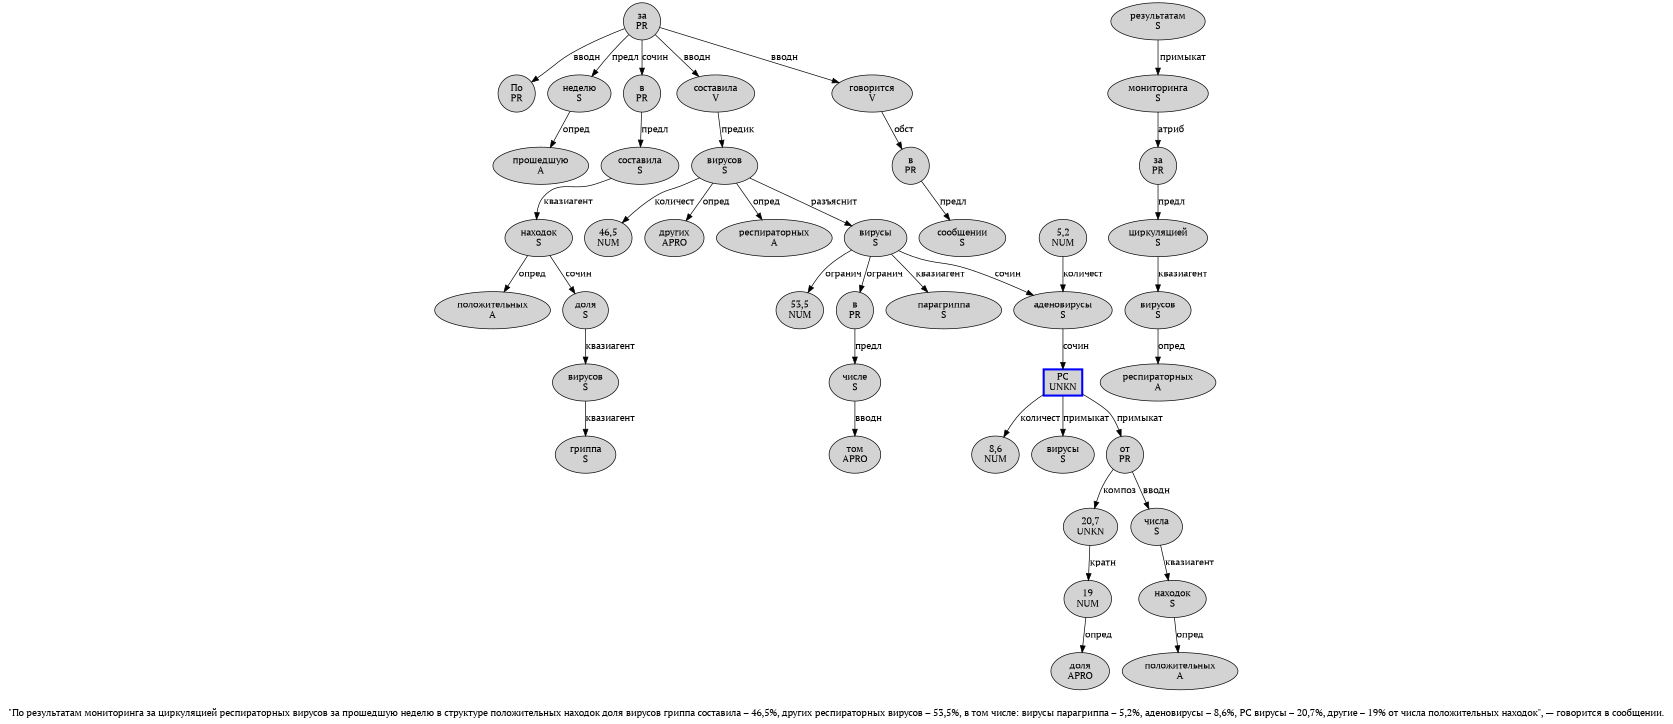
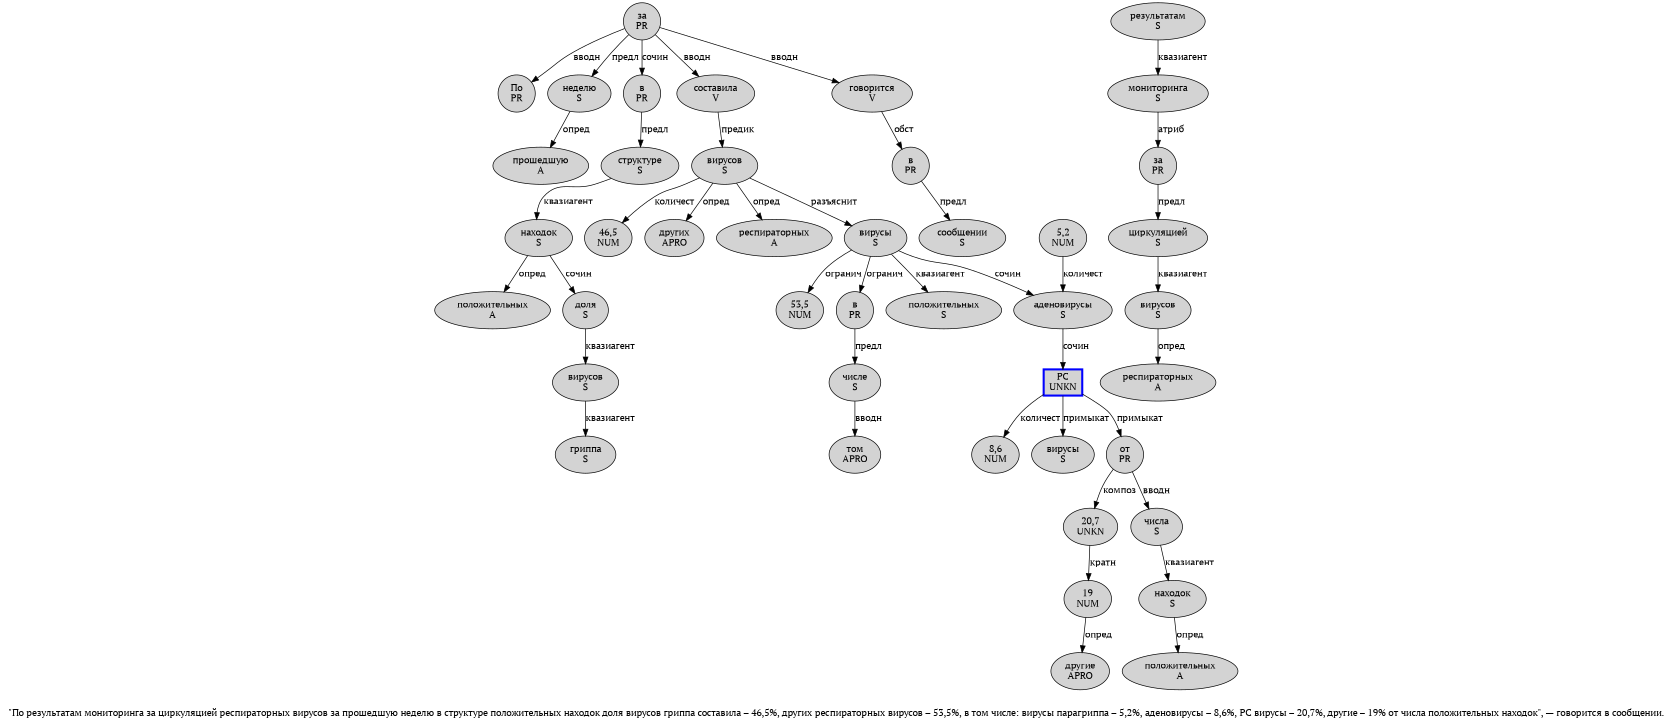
  digraph {
    fontname="PT Serif"
    label="\"По результатам мониторинга за циркуляцией респираторных вирусов за прошедшую неделю в структуре положительных находок доля вирусов гриппа составила – 46,5%, других респираторных вирусов – 53,5%, в том числе: вирусы парагриппа – 5,2%, аденовирусы – 8,6%, РС вирусы – 20,7%, другие – 19% от числа положительных находок\", — говорится в сообщении."
    node [fillcolor=lightgray fontname="PT Serif" penwidth=1 shape=ellipse style=filled]
    edge [fontname="PT Serif"]
    n1 [label="По\nPR"]
    n2 [label="результатам\nS"]
    n3 [label="мониторинга\nS"]
    n4 [label="за\nPR"]
    n5 [label="циркуляцией\nS"]
    n6 [label="вирусов\nS"]
    n7 [label="респираторных\nA"]
    n8 [label="за\nPR"]
    n9 [label="неделю\nS"]
    n10 [label="в\nPR"]
    n11 [label="составила\nV"]
    n12 [label="говорится\nV"]
    n13 [label="прошедшую\nA"]
-   n14 [label="составила\nS"]
+   n14 [label="структуре\nS"]
    n15 [label="вирусов\nS"]
    n16 [label="в\nPR"]
    n17 [label="находок\nS"]
    n18 [label="положительных\nA"]
    n19 [label="доля\nS"]
    n20 [label="вирусов\nS"]
    n21 [label="гриппа\nS"]
    n22 [label="46,5\nNUM"]
    n23 [label="других\nAPRO"]
    n24 [label="респираторных\nA"]
    n25 [label="вирусы\nS"]
    n26 [label="53,5\nNUM"]
    n27 [label="в\nPR"]
-   n28 [label="парагриппа\nS"]
+   n28 [label="положительных\nS"]
    n29 [label="аденовирусы\nS"]
    n30 [label="числе\nS"]
    n31 [label="том\nAPRO"]
    n32 [color=blue label="РС\nUNKN" penwidth=3 shape=box]
    n33 [label="5,2\nNUM"]
    n34 [label="8,6\nNUM"]
    n35 [label="вирусы\nS"]
    n36 [label="от\nPR"]
    n37 [label="20,7\nUNKN"]
    n38 [label="числа\nS"]
    n39 [label="19\nNUM"]
-   n40 [label="доля\nAPRO"]
+   n40 [label="другие\nAPRO"]
    n41 [label="находок\nS"]
    n42 [label="положительных\nA"]
    n43 [label="сообщении\nS"]
-   n2 -> n3 [label="примыкат"]
+   n2 -> n3 [label="квазиагент"]
    n3 -> n4 [label="атриб"]
    n4 -> n5 [label="предл"]
    n5 -> n6 [label="квазиагент"]
    n6 -> n7 [label="опред"]
    n8 -> n1 [label="вводн"]
    n8 -> n9 [label="предл"]
    n8 -> n10 [label="сочин"]
    n8 -> n11 [label="вводн"]
    n8 -> n12 [label="вводн"]
    n9 -> n13 [label="опред"]
    n10 -> n14 [label="предл"]
    n11 -> n15 [label="предик"]
    n12 -> n16 [label="обст"]
    n14 -> n17 [label="квазиагент"]
    n15 -> n22 [label="количест"]
    n15 -> n23 [label="опред"]
    n15 -> n24 [label="опред"]
    n15 -> n25 [label="разъяснит"]
    n16 -> n43 [label="предл"]
    n17 -> n18 [label="опред"]
    n17 -> n19 [label="сочин"]
    n19 -> n20 [label="квазиагент"]
    n20 -> n21 [label="квазиагент"]
    n25 -> n26 [label="огранич"]
    n25 -> n27 [label="огранич"]
    n25 -> n28 [label="квазиагент"]
    n25 -> n29 [label="сочин"]
    n27 -> n30 [label="предл"]
    n29 -> n32 [label="сочин"]
    n30 -> n31 [label="вводн"]
    n32 -> n34 [label="количест"]
    n32 -> n35 [label="примыкат"]
    n32 -> n36 [label="примыкат"]
    n33 -> n29 [label="количест"]
    n36 -> n37 [label="композ"]
    n36 -> n38 [label="вводн"]
    n37 -> n39 [label="кратн"]
    n38 -> n41 [label="квазиагент"]
    n39 -> n40 [label="опред"]
    n41 -> n42 [label="опред"]
  }
